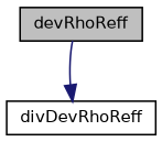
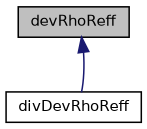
  digraph {
    rankdir=TB
    node [color=black fontname=Helvetica fontsize=10 shape=record]
    n1 [fillcolor=grey75 fontcolor=black height=0.2 label=devRhoReff style=filled width=0.4]
    n2 [height=0.2 label=divDevRhoReff width=0.4]
-   n1 -> n2 [color=midnightblue fontname=Helvetica fontsize=10 labelfontname=Helvetica labelfontsize=10 style=solid]
+   n2 -> n1 [color=midnightblue fontname=Helvetica fontsize=10 labelfontname=Helvetica labelfontsize=10 style=solid]
  }
